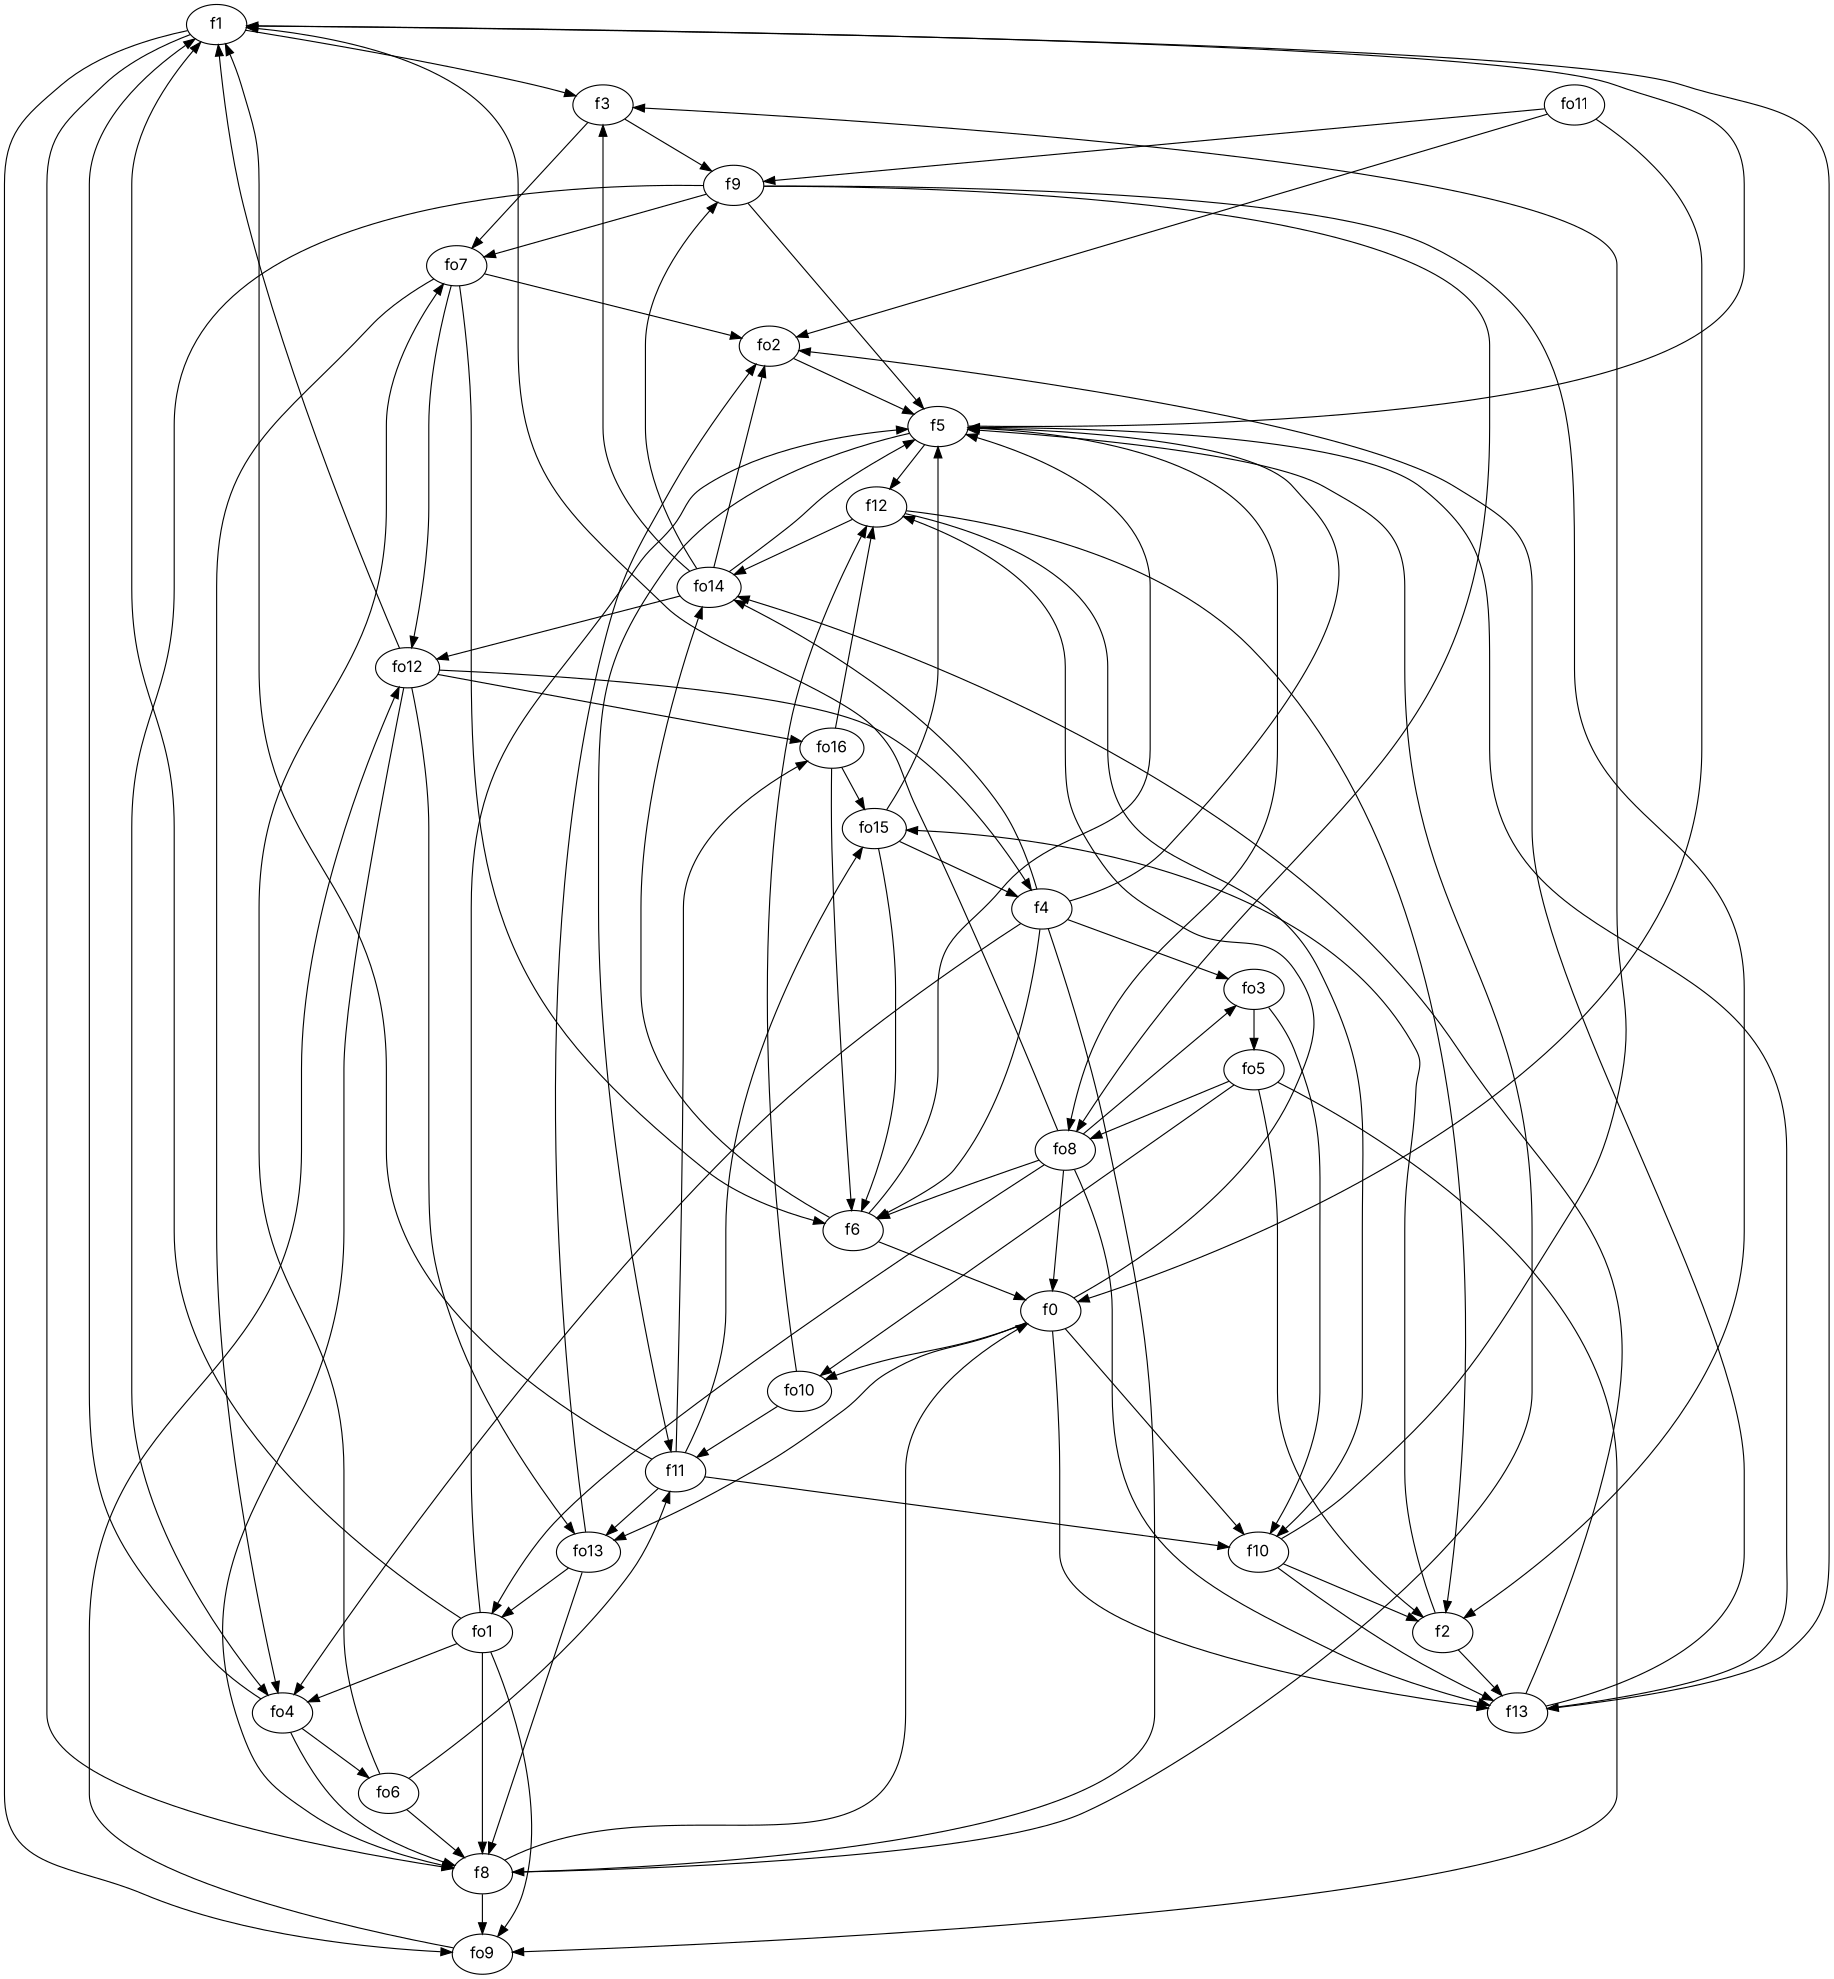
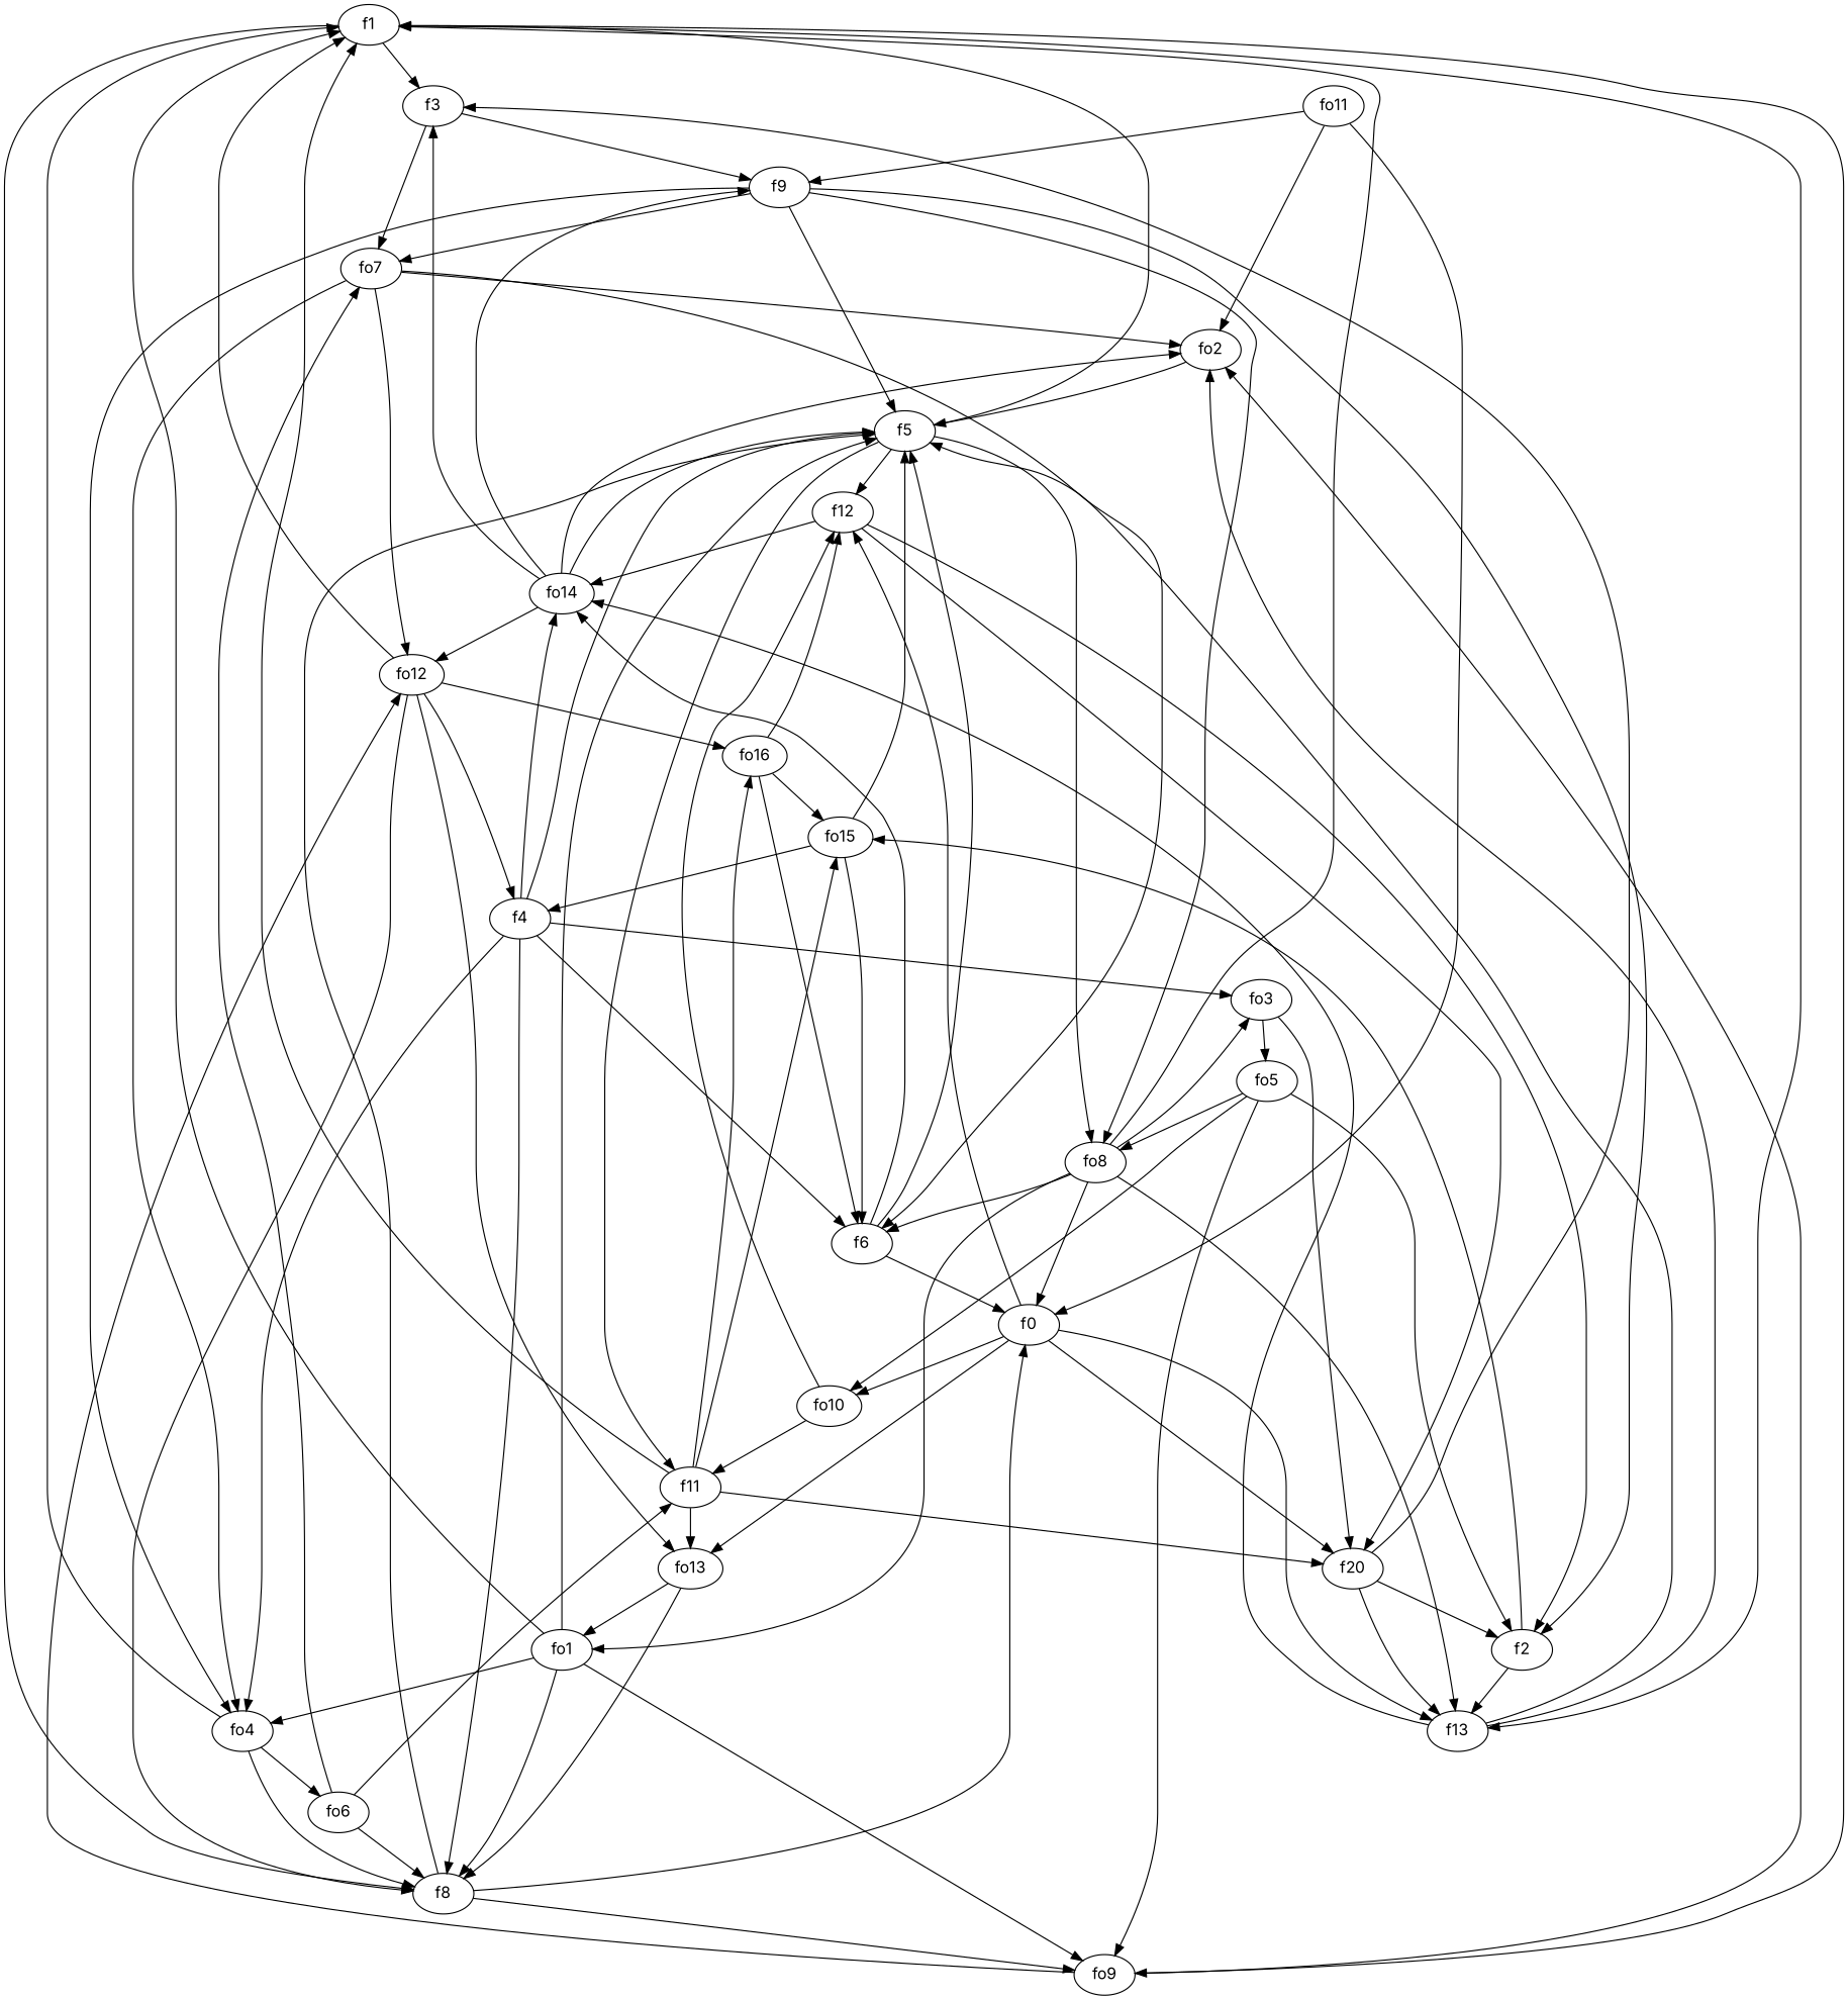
  strict digraph {
    fontname=Inter
    node [fontname=Inter]
    edge [fontname=Inter weight=2]
    f1
    f3
    f8
    f13
    fo9
    f9
    fo7
    f5
    n9 [label=f0]
    fo14
    fo2
    fo12
    f2
    fo15
    f4
    f6
    fo4
    fo8
    fo3
    f11
    f12
-   f10
+   f10 [label=f20]
    fo5
    fo6
    fo13
    fo16
    fo1
    fo10
    fo11
    f1 -> f3
    f1 -> f8
    f1 -> f13
    f1 -> fo9
    f3 -> f9
    f3 -> fo7
    f8 -> fo9
    f8 -> f5
    f8 -> n9
    f13 -> f5
    f13 -> fo14
    f13 -> fo2
-   fo13 -> fo2
+   fo9 -> fo2
    fo9 -> fo12
    f9 -> fo7
    f9 -> f5
    f9 -> f2
    f9 -> fo4
    f9 -> fo8
    fo7 -> fo2
    fo7 -> fo12
    fo7 -> f6
    fo7 -> fo4
    f5 -> f1
    f5 -> fo8
    f5 -> f11
    f5 -> f12
    n9 -> f13
    n9 -> f12
    n9 -> f10
    n9 -> fo13
    n9 -> fo10
    fo14 -> f3
    fo14 -> f9
    fo14 -> f5
    fo14 -> fo2
    fo14 -> fo12
    fo2 -> f5
    fo12 -> f1
    fo12 -> f8
    fo12 -> f4
    fo12 -> fo13
    fo12 -> fo16
    f2 -> f13
    f2 -> fo15
    fo15 -> f5
    fo15 -> f4
    fo15 -> f6
    f4 -> f8
    f4 -> f5
    f4 -> fo14
    f4 -> f6
    f4 -> fo4
    f4 -> fo3
    f6 -> f5
    f6 -> n9
    f6 -> fo14
    fo4 -> f1
    fo4 -> f8
    fo4 -> fo6
    fo8 -> f1
    fo8 -> f13
    fo8 -> n9
    fo8 -> f6
    fo8 -> fo3
    fo8 -> fo1
    fo3 -> f10
    fo3 -> fo5
    f11 -> f1
    f11 -> fo15
    f11 -> f10
    f11 -> fo13
    f11 -> fo16
    f12 -> fo14
    f12 -> f2
    f12 -> f10
    f10 -> f3
    f10 -> f13
    f10 -> f2
    fo5 -> fo9
    fo5 -> f2
    fo5 -> fo8
    fo5 -> fo10
    fo6 -> f8
    fo6 -> fo7
    fo6 -> f11
    fo13 -> f8
    fo13 -> fo1
    fo16 -> fo15
    fo16 -> f6
    fo16 -> f12
    fo1 -> f1
    fo1 -> f8
    fo1 -> fo9
    fo1 -> f5
    fo1 -> fo4
    fo10 -> f11
    fo10 -> f12
    fo11 -> f9
    fo11 -> n9
    fo11 -> fo2
  }
